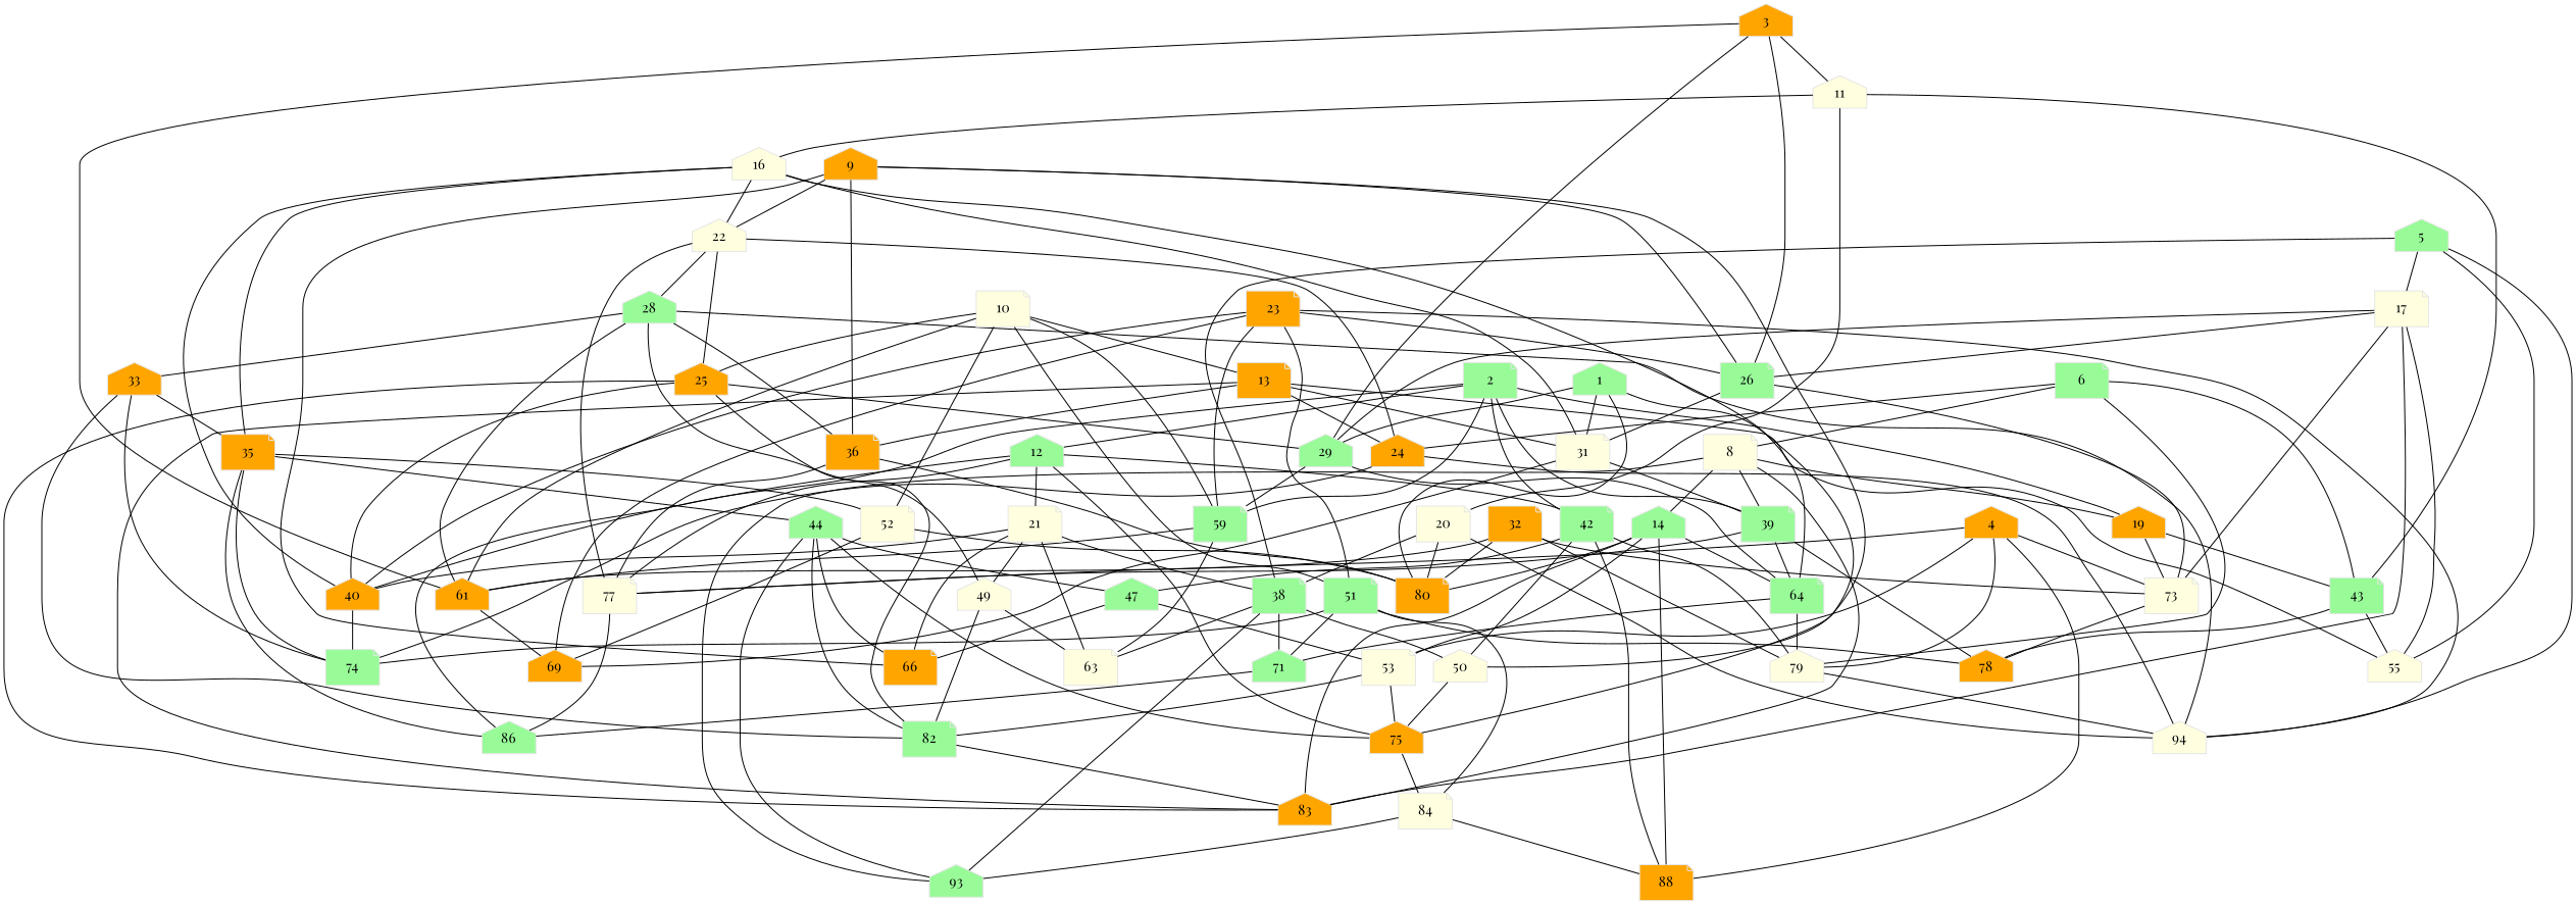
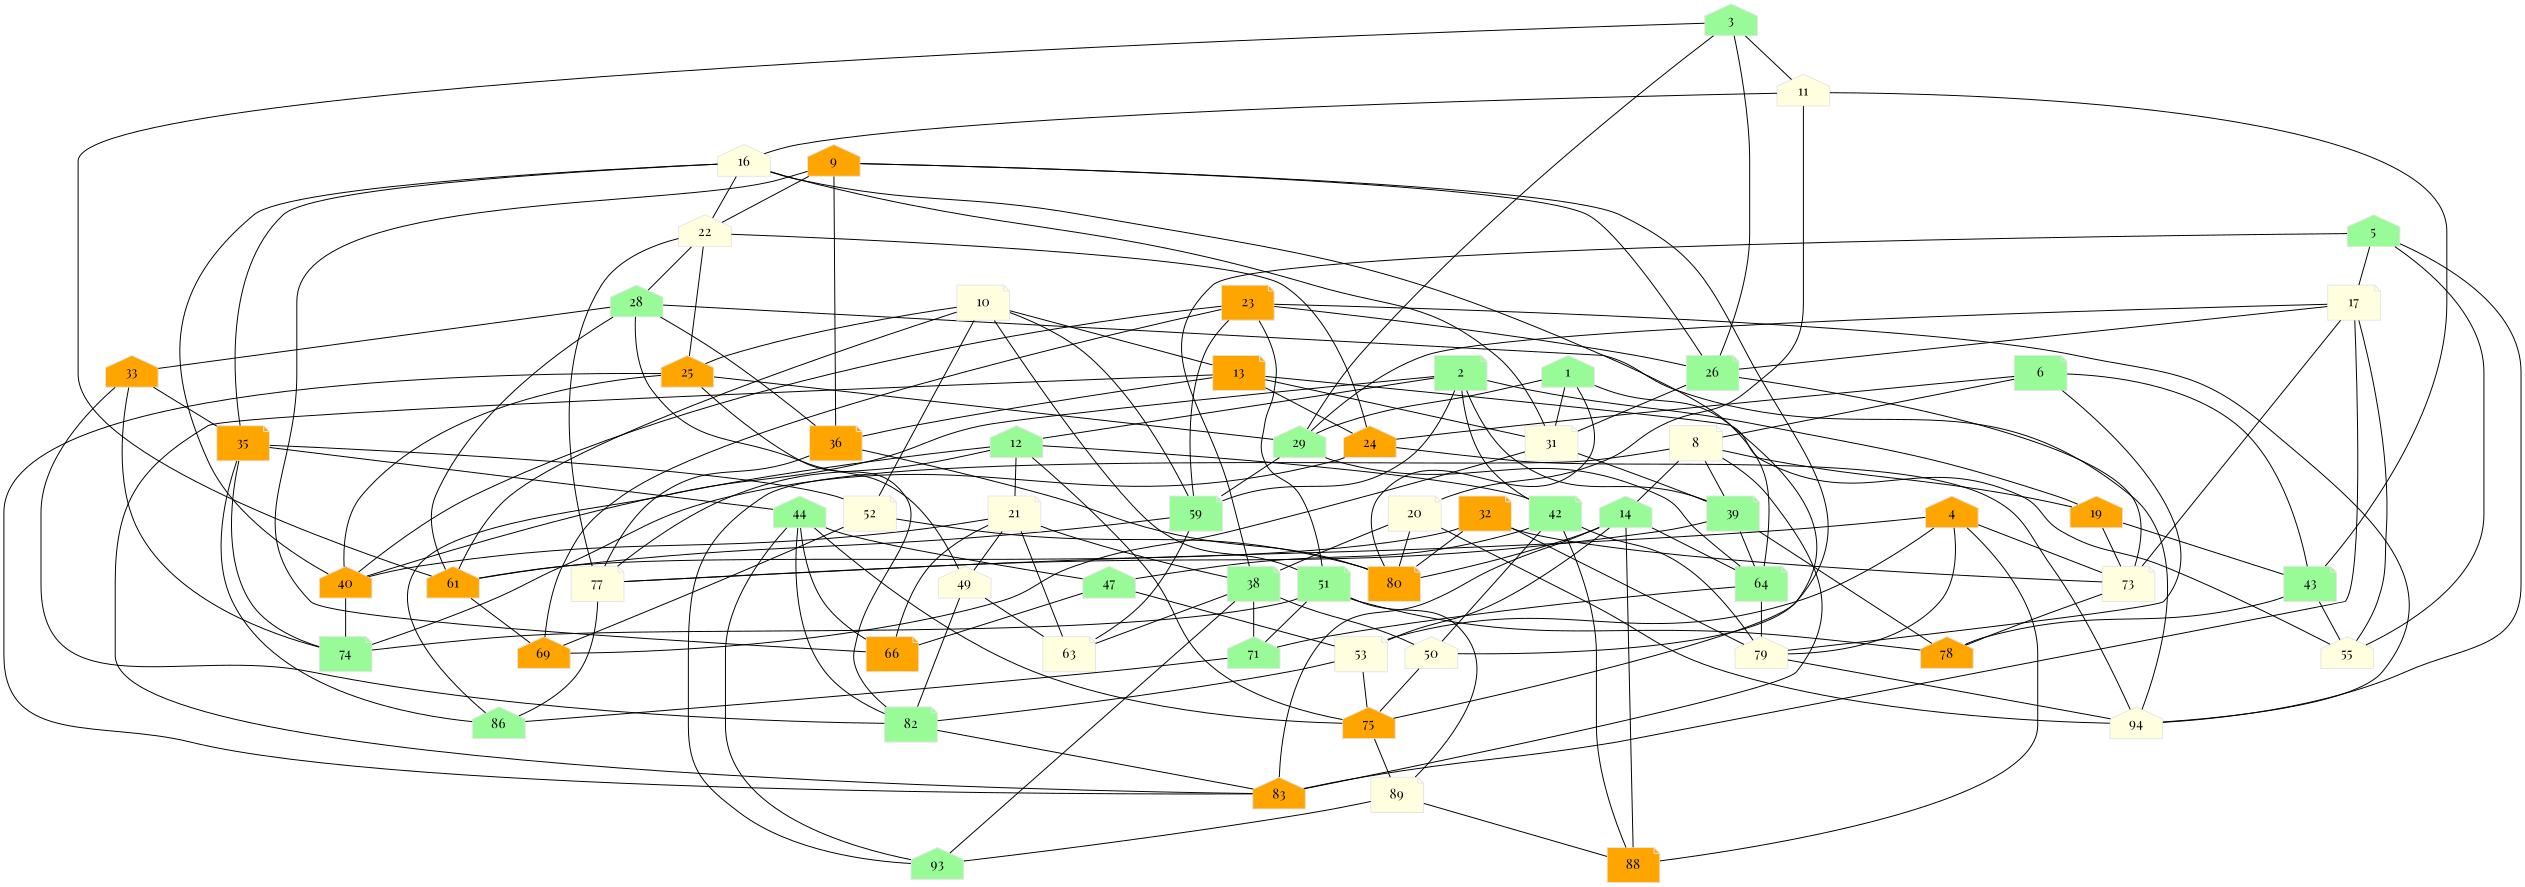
  graph {
    fontname="Playfair Display"
    node [color=gray90 fillcolor=palegreen fontname="Playfair Display" shape=house style=filled]
    edge [fontname="Playfair Display"]
    29 [super="+97"]
    59 [shape=note super="+90"]
    64 [shape=note super="+98"]
    1
    31 [fillcolor=lightyellow shape=note super="+103"]
    75 [fillcolor=orange super="+87"]
    80 [fillcolor=orange shape=note super="+107"]
    39 [shape=note super="+62"]
    69 [fillcolor=orange]
-   84 [fillcolor=lightyellow shape=note]
+   84 [fillcolor=lightyellow shape=note label=89]
    2 [shape=note super="+7"]
    12 [super="+58"]
    19 [fillcolor=orange]
    42 [shape=note super="+105"]
    86
    77 [fillcolor=lightyellow shape=note super="+96"]
    21 [fillcolor=lightyellow shape=note super="+81"]
    40 [fillcolor=orange super="+41"]
    73 [fillcolor=lightyellow shape=note super="+95"]
    43 [shape=note super="+72"]
    78 [fillcolor=orange]
    79 [fillcolor=lightyellow super="+85"]
    88 [fillcolor=orange shape=note]
    50 [fillcolor=lightyellow]
    47
    61 [fillcolor=orange super="+101"]
    63 [fillcolor=lightyellow shape=note]
-   3 [fillcolor=orange]
+   3
    11 [fillcolor=lightyellow]
    26 [shape=note super="+56"]
    16 [fillcolor=lightyellow super="+100"]
    20 [fillcolor=lightyellow shape=note]
    4 [fillcolor=orange super="+15"]
    53 [fillcolor=lightyellow shape=note super="+99"]
    82 [shape=note super="+102"]
    94 [fillcolor=lightyellow super="+106"]
    5 [super="+45"]
    17 [fillcolor=lightyellow shape=note super="+34"]
    38 [shape=note super="+89"]
    55 [fillcolor=lightyellow]
    83 [fillcolor=orange super="+92"]
    93
    71
    8 [fillcolor=lightyellow shape=note super="+18"]
    14 [super="+48"]
    6 [shape=note]
    24 [fillcolor=orange super="+68"]
    74 [shape=note super="+91"]
    9 [fillcolor=orange super="+60"]
    22 [fillcolor=lightyellow super="+76"]
    36 [fillcolor=orange shape=note super="+65"]
    66 [fillcolor=orange shape=note]
    25 [fillcolor=orange super="+67"]
    28 [super="+30"]
    10 [fillcolor=lightyellow shape=note super="+27"]
    13 [fillcolor=orange shape=note super="+104"]
    51 [shape=note super="+54"]
    52 [fillcolor=lightyellow shape=note]
    35 [fillcolor=orange shape=note super="+37"]
    49 [fillcolor=lightyellow]
    44 [super="+46"]
    33 [fillcolor=orange]
    23 [fillcolor=orange shape=note super="+70"]
    32 [fillcolor=orange shape=note]
    29 -- 59
    29 -- 64
    59 -- 61
    59 -- 63
    64 -- 79
    64 -- 71
    1 -- 29
    1 -- 31
    1 -- 75
    1 -- 80
    31 -- 39
    31 -- 69
    75 -- 84
    39 -- 64
    39 -- 77
    39 -- 78
    84 -- 88
    84 -- 93
    2 -- 59
    2 -- 39
    2 -- 12
    2 -- 19
    2 -- 42
    2 -- 86
    12 -- 75
    12 -- 42
    12 -- 77
    12 -- 21
    12 -- 40
    19 -- 73
    19 -- 43
    42 -- 79
    42 -- 88
    42 -- 50
    42 -- 47
    77 -- 86
    21 -- 40
    21 -- 63
    21 -- 38
    21 -- 66
    21 -- 49
    40 -- 74
    73 -- 78
    43 -- 78
    43 -- 55
    79 -- 94
    50 -- 75
    47 -- 53
    47 -- 66
    61 -- 69
    3 -- 29
    3 -- 61
    3 -- 11
    3 -- 26
    11 -- 43
    11 -- 16
    11 -- 20
    26 -- 31
    26 -- 73
    16 -- 64
    16 -- 31
    16 -- 40
    16 -- 22
    16 -- 35
    20 -- 80
    20 -- 94
    20 -- 38
    4 -- 77
    4 -- 73
    4 -- 79
    4 -- 88
    4 -- 53
    53 -- 75
    53 -- 82
    82 -- 83
    5 -- 94
    5 -- 17
    5 -- 38
    5 -- 55
    17 -- 29
    17 -- 73
    17 -- 26
    17 -- 55
    17 -- 83
    38 -- 50
    38 -- 63
    38 -- 93
    38 -- 71
    71 -- 86
    8 -- 39
    8 -- 19
    8 -- 83
    8 -- 93
    8 -- 14
    14 -- 64
    14 -- 80
    14 -- 88
    14 -- 53
    14 -- 83
    6 -- 43
    6 -- 79
    6 -- 8
    6 -- 24
    24 -- 94
    24 -- 74 [weight=2]
    9 -- 50
    9 -- 26
    9 -- 22
    9 -- 36
    9 -- 66
    22 -- 77
    22 -- 24
    22 -- 25
    22 -- 28
    36 -- 80
    36 -- 77
    25 -- 29
    25 -- 40
    25 -- 82
    25 -- 83
    28 -- 61
    28 -- 94
    28 -- 36
    28 -- 49
    28 -- 33
    10 -- 59
    10 -- 61
    10 -- 25
    10 -- 13
    10 -- 51
    10 -- 52
    13 -- 31
    13 -- 55
    13 -- 83
    13 -- 24
    13 -- 36
    51 -- 84
    51 -- 78
    51 -- 71
    51 -- 74
    52 -- 80
    52 -- 69
    35 -- 86
    35 -- 74
    35 -- 52
    35 -- 44
    49 -- 63
    49 -- 82
    44 -- 75
    44 -- 47
    44 -- 82
    44 -- 93
    44 -- 66
    33 -- 82
    33 -- 74
    33 -- 35
    23 -- 59
    23 -- 69
    23 -- 40
    23 -- 26
    23 -- 94
    23 -- 51
    32 -- 80
    32 -- 73
    32 -- 79
    32 -- 61
  }
